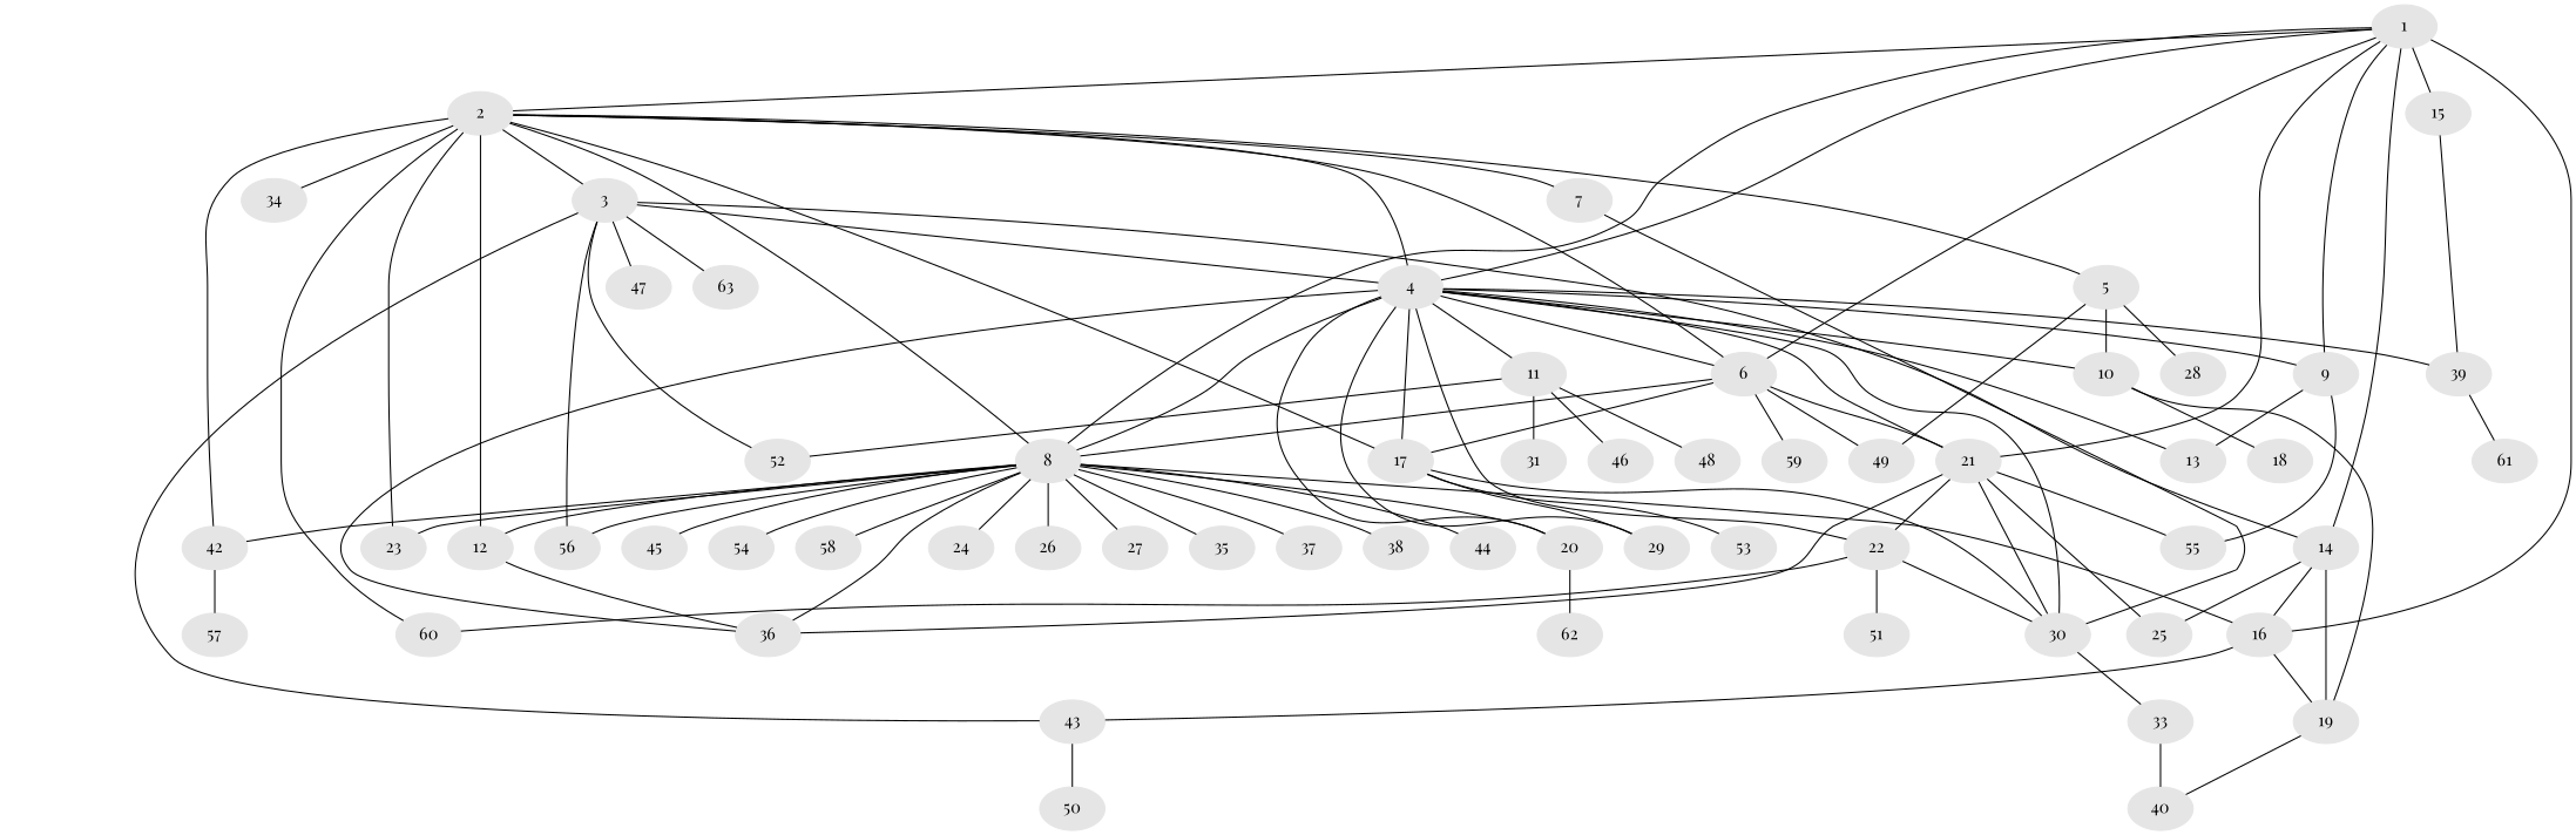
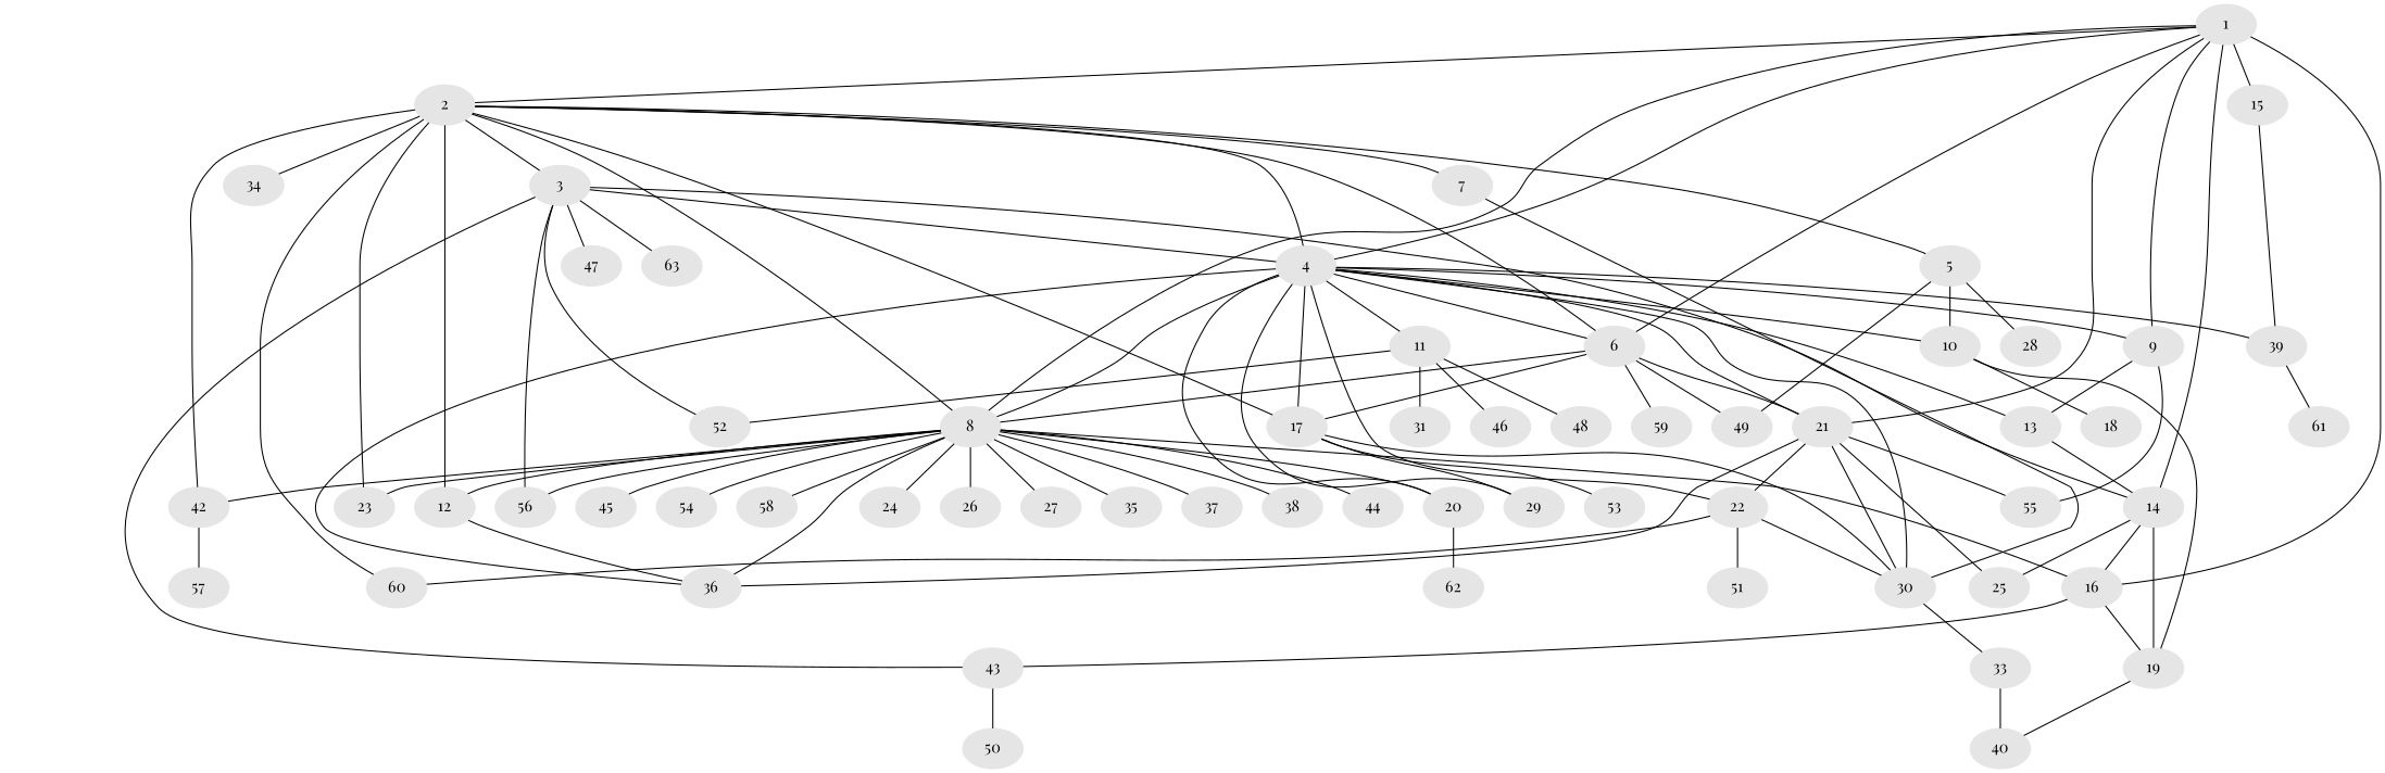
  graph {
    fontname="Playfair Display"
    node [color=gray90 fontname="Playfair Display" style=filled]
    edge [fontname="Playfair Display" weight=1.0]
    1
    2
    4
    6
    8
    9
    14
    15
    16
    21
    3
    5
    7
    12
    17
    23
    34
    42
    60
    10
    11
    13
    20
    22
    29
    30
    36
    39
    49
    59
    56
    24
    26
    27
    35
    37
    38
    44
    45
    54
    58
    55
    19
    25
    43
    47
    52
    63
    28
    53
    57
    50
    18
    31
    46
    48
    62
    51
    33
    61
    40
    1 -- 2
    1 -- 4
    1 -- 6
    1 -- 8
    1 -- 9
    1 -- 14
    1 -- 15 [weight=6.0]
    1 -- 16
    1 -- 21
    2 -- 4
    2 -- 6
    2 -- 8
    2 -- 3
    2 -- 5
    2 -- 7
    2 -- 12 [weight=6.0]
    2 -- 17
    2 -- 23
    2 -- 34
    2 -- 42
    2 -- 60
    4 -- 6
    4 -- 8
    4 -- 9
    4 -- 21
    4 -- 17 [weight=11.0]
    4 -- 10
    4 -- 11
    4 -- 13
    4 -- 20
    4 -- 22
    4 -- 29
    4 -- 30
    4 -- 36
    4 -- 39
    6 -- 8
    6 -- 21
    6 -- 17
    6 -- 49 [weight=2.0]
    6 -- 59
    8 -- 16
    8 -- 12
    8 -- 23
    8 -- 42
    8 -- 20
    8 -- 36
    8 -- 56
    8 -- 24
    8 -- 26
    8 -- 27
    8 -- 35
    8 -- 37
    8 -- 38
    8 -- 44
    8 -- 45
    8 -- 54
    8 -- 58
    9 -- 13
    9 -- 55
    14 -- 16
    14 -- 19 [weight=4.0]
    14 -- 25
    15 -- 39
    16 -- 19
    16 -- 43
    21 -- 22 [weight=2.0]
    21 -- 30
    21 -- 36
    21 -- 55 [weight=2.0]
    21 -- 25
    3 -- 4
    3 -- 14
    3 -- 56
    3 -- 43
    3 -- 47
    3 -- 52
    3 -- 63
    5 -- 10
    5 -- 49
    5 -- 28
    7 -- 30
    12 -- 36
    17 -- 29
    17 -- 30
    17 -- 53
    42 -- 57
    10 -- 19
    10 -- 18
    11 -- 52
    11 -- 31
    11 -- 46
    11 -- 48
+   13 -- 14
    20 -- 62
    22 -- 60
    22 -- 30
    22 -- 51
    30 -- 33
    39 -- 61
    19 -- 40
    43 -- 50
    33 -- 40 [weight=2.0]
  }
